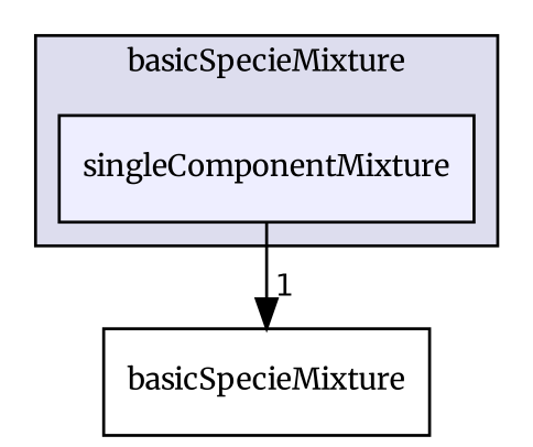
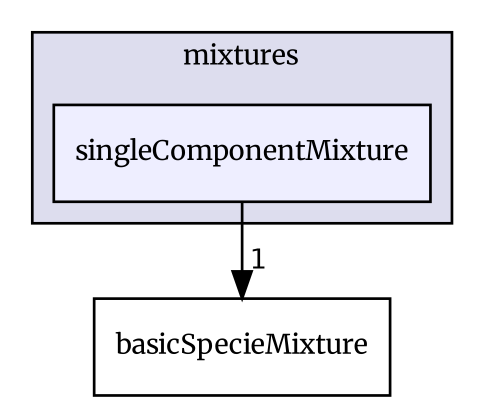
  digraph {
    compound=true
    fontname=Merriweather
    node [fontname=Merriweather fontsize=10 shape=box]
    n1 [fillcolor="#eeeeff" label=singleComponentMixture pencolor=black style=filled]
    n2 [label=basicSpecieMixture]
    subgraph cluster_1 {
      bgcolor="#ddddee"
      fontsize=10
-     label=basicSpecieMixture
+     label=mixtures
      pencolor=black
      n1
    }
    n1 -> n2 [headlabel=1 labeldistance=1.5 labelfontname=Helvetica labelfontsize=10 fontname=Merriweather]
  }
